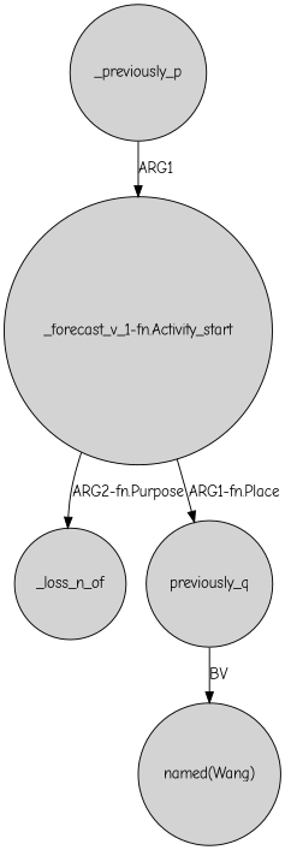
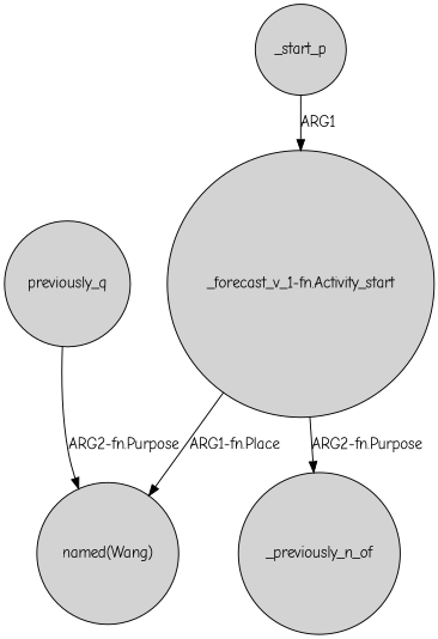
  digraph {
    fontname="Comic Neue"
    node [fontname="Comic Neue" shape=circle style=filled]
    edge [fontname="Comic Neue"]
    "_forecast_v_1-fn.Activity_start"
-   _loss_n_of
+   _loss_n_of [label=_previously_n_of]
    "named(Wang)"
-   _previously_p
+   _previously_p [label=_start_p]
    n5 [label=previously_q]
    "_forecast_v_1-fn.Activity_start" -> _loss_n_of [label="ARG2-fn.Purpose"]
-   "_forecast_v_1-fn.Activity_start" -> n5 [label="ARG1-fn.Place"]
+   "_forecast_v_1-fn.Activity_start" -> "named(Wang)" [label="ARG1-fn.Place"]
    _previously_p -> "_forecast_v_1-fn.Activity_start" [label=ARG1]
-   n5 -> "named(Wang)" [label=BV]
+   n5 -> "named(Wang)" [label="ARG2-fn.Purpose"]
  }
